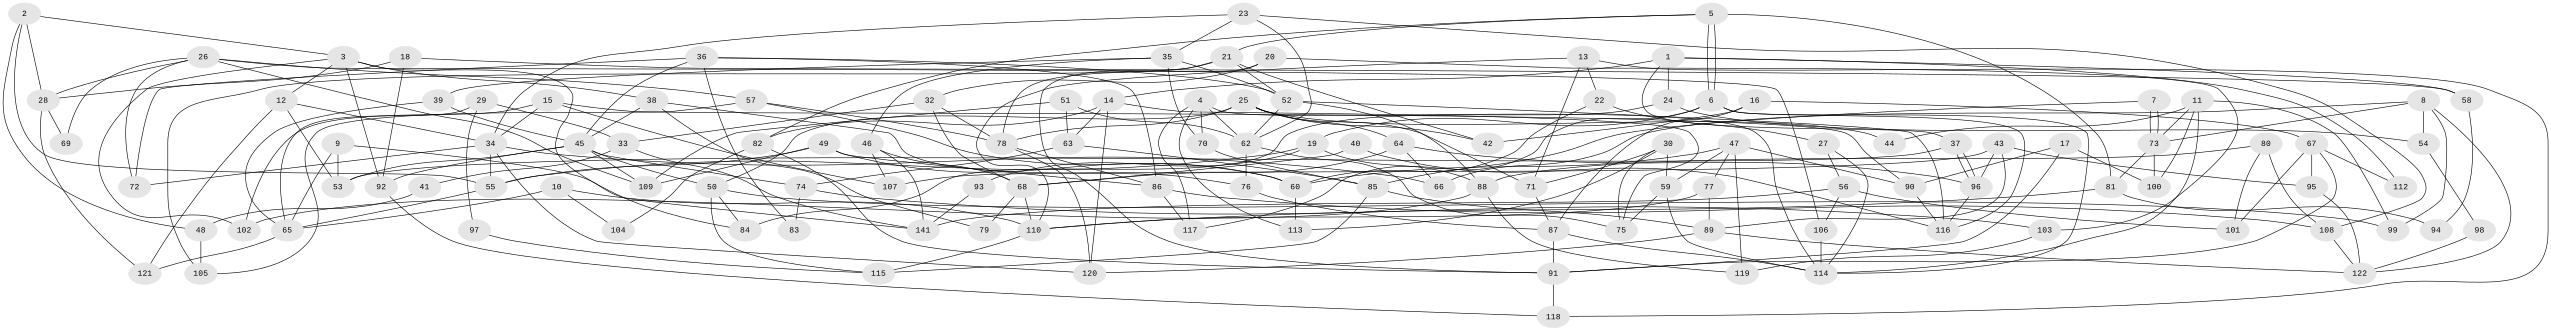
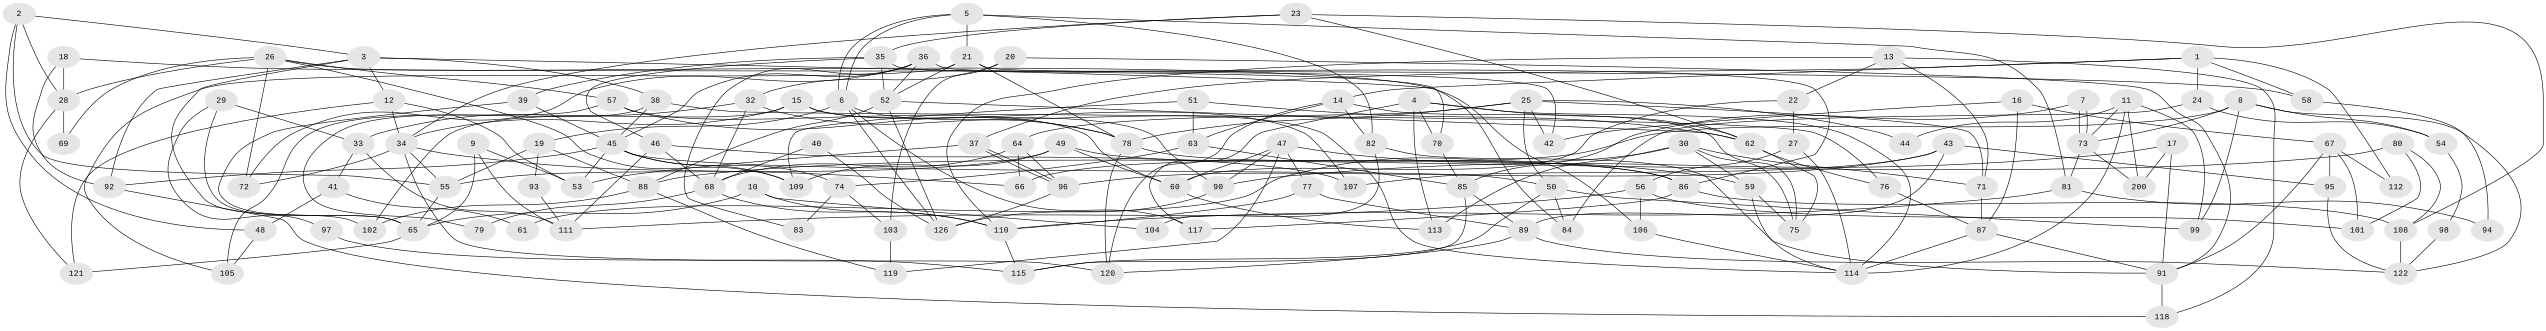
  graph {
    fontname="Liberation Mono"
    node [color=gray90 fontname="Liberation Mono" style=filled]
    edge [fontname="Liberation Mono"]
    1
    14
    24
    37
    58
    112
    82
    63
    75
    120
    84
    54
    53
    96
    94
    2
    3
    28
    48
    55
    12
    38
    92
    102
    121
    69
    105
    65
    34
    45
    76
    79
    118
    4
    62
    70
    113
    114
    117
    85
    5
    6
    21
    81
    19
-   116
+   116 [label=126]
    42
    52
    78
    110
    104
    91
    88
    93
    7
    73
-   100
+   100 [label=200]
    89
    115
    8
    66
    99
    122
    98
    9
-   111 [label=141]
+   111
    10
    11
    44
    72
    13
    22
    71
    27
    60
    87
    74
    15
    90
    107
    16
    67
    95
    101
    17
    18
    119
    20
    32
    103
    33
    68
    86
    56
    23
    35
    108
    39
    46
    25
    50
    64
    26
    57
    106
    109
    41
+   61
    29
    97
    30
    59
    36
    83
    40
    43
    47
    77
    49
    51
    80
    1 -- 14
    1 -- 24
    1 -- 37
    1 -- 58
    1 -- 112
    14 -- 82
    14 -- 63
    14 -- 75
    14 -- 120
    24 -- 84
    24 -- 54
    37 -- 53
    37 -- 96
    37 -- 96
    58 -- 94
    82 -- 104
    82 -- 91
    63 -- 85
    63 -- 74
    54 -- 98
    96 -- 116
    2 -- 3
    2 -- 28
    2 -- 48
    2 -- 55
    3 -- 84
    3 -- 12
    3 -- 38
    3 -- 92
    3 -- 102
    28 -- 121
    28 -- 69
    48 -- 105
    55 -- 65
    12 -- 53
    12 -- 121
    12 -- 34
    38 -- 45
    38 -- 76
    38 -- 79
    92 -- 118
    65 -- 121
    34 -- 120
    34 -- 55
    34 -- 66
    34 -- 72
    45 -- 53
    45 -- 92
    45 -- 74
    45 -- 50
    45 -- 109
    76 -- 87
    4 -- 62
    4 -- 70
    4 -- 113
    4 -- 114
    4 -- 117
    62 -- 75
    62 -- 76
    70 -- 85
    85 -- 89
    85 -- 115
    5 -- 82
    5 -- 6
    5 -- 6
    5 -- 21
    5 -- 81
    6 -- 114
    6 -- 117
    6 -- 19
    6 -- 116
    21 -- 105
    21 -- 42
    21 -- 52
    21 -- 78
    81 -- 94
    81 -- 110
    19 -- 55
    19 -- 88
    19 -- 93
    52 -- 62
    52 -- 116
    52 -- 88
    78 -- 120
    78 -- 86
    110 -- 115
    91 -- 118
    88 -- 102
    88 -- 119
    93 -- 111
    7 -- 85
    7 -- 73
    7 -- 73
    73 -- 81
    73 -- 100
    89 -- 120
    89 -- 122
    8 -- 54
    8 -- 73
    8 -- 66
    8 -- 99
    8 -- 122
    98 -- 122
    9 -- 53
    9 -- 65
    9 -- 111
    10 -- 65
    10 -- 110
    10 -- 104
    11 -- 114
    11 -- 73
    11 -- 100
    11 -- 99
    11 -- 44
    13 -- 118
    13 -- 110
    13 -- 22
    13 -- 71
    22 -- 27
    22 -- 60
    71 -- 87
    27 -- 114
    27 -- 56
    60 -- 113
    87 -- 114
    87 -- 91
    74 -- 103
    74 -- 83
    15 -- 102
    15 -- 34
    15 -- 90
    15 -- 107
    90 -- 116
    16 -- 42
    16 -- 87
    16 -- 67
    67 -- 112
    67 -- 91
    67 -- 95
    67 -- 101
    95 -- 122
    17 -- 91
    17 -- 100
    17 -- 90
    18 -- 58
    18 -- 28
    18 -- 92
    20 -- 91
    20 -- 32
    20 -- 103
    32 -- 78
    32 -- 33
    32 -- 68
    103 -- 119
    33 -- 111
    33 -- 41
    68 -- 79
    68 -- 110
    86 -- 117
    86 -- 108
    56 -- 111
    56 -- 101
    56 -- 106
    23 -- 34
    23 -- 62
    23 -- 35
    23 -- 108
    35 -- 70
    35 -- 52
    35 -- 39
    35 -- 46
    108 -- 122
    39 -- 65
    39 -- 45
    46 -- 111
    46 -- 107
    46 -- 68
    25 -- 42
    25 -- 78
    25 -- 44
    25 -- 71
    25 -- 50
    25 -- 64
    50 -- 84
    50 -- 115
    50 -- 99
    64 -- 96
    64 -- 66
    64 -- 68
    26 -- 28
    26 -- 69
    26 -- 72
    26 -- 57
    26 -- 106
    26 -- 109
    57 -- 105
    57 -- 78
    57 -- 60
    106 -- 114
    41 -- 48
+   41 -- 61
    29 -- 65
    29 -- 33
    29 -- 97
    97 -- 115
    30 -- 75
    30 -- 113
    30 -- 71
+   30 -- 61
    30 -- 59
    59 -- 75
    59 -- 114
    36 -- 45
    36 -- 52
    36 -- 72
    36 -- 86
    36 -- 83
    40 -- 116
    40 -- 68
    43 -- 96
    43 -- 89
    43 -- 107
    43 -- 95
    47 -- 60
    47 -- 90
    47 -- 119
    47 -- 59
    47 -- 77
    77 -- 110
    77 -- 89
    49 -- 55
    49 -- 60
    49 -- 86
    49 -- 109
    51 -- 63
    51 -- 62
    51 -- 109
    80 -- 88
    80 -- 101
    80 -- 108
  }
